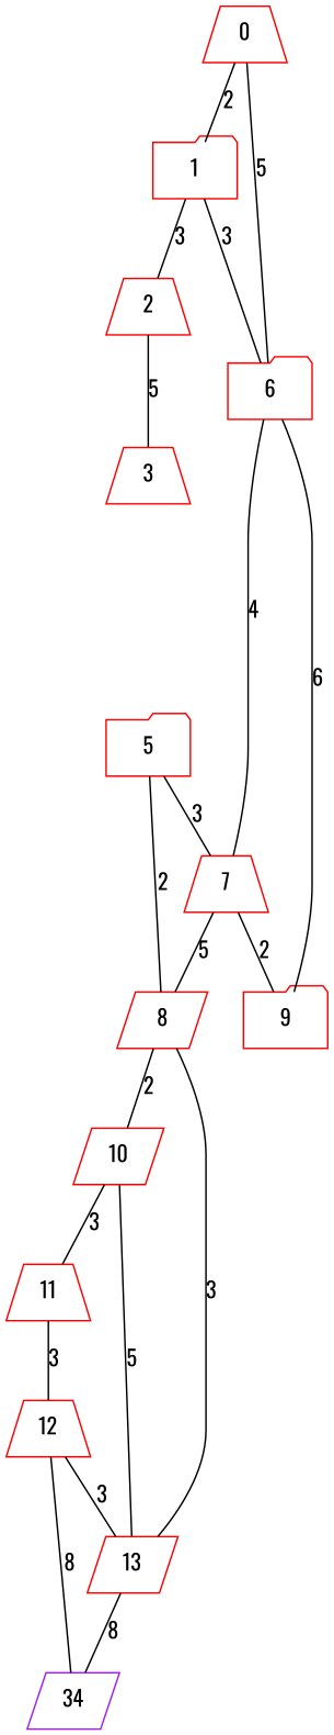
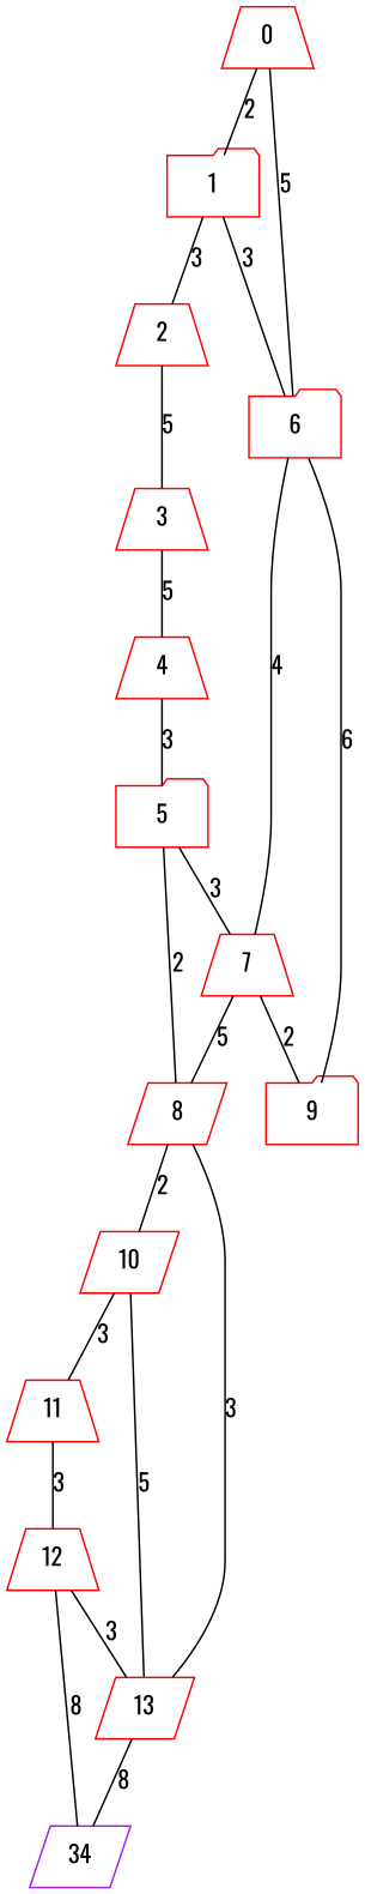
  graph {
    fontname=Oswald
    node [color=red fontname=Oswald shape=trapezium weight=1]
    edge [fontname=Oswald]
    1 [shape=folder]
    0
    6 [shape=folder]
    2
    7
    9 [shape=folder]
    3
+   4
    5 [shape=folder]
    8 [shape=parallelogram]
    10 [shape=parallelogram]
    13 [shape=parallelogram]
    11
    n14 [color=purple label=34 shape=parallelogram weight=4]
    12
    1 -- 6 [label=3]
    1 -- 2 [label=3]
    0 -- 1 [label=2]
    0 -- 6 [label=5]
    6 -- 7 [label=4]
    6 -- 9 [label=6]
    2 -- 3 [label=5]
    7 -- 9 [label=2]
    7 -- 8 [label=5]
+   3 -- 4 [label=5]
+   4 -- 5 [label=3]
    5 -- 7 [label=3]
    5 -- 8 [label=2]
    8 -- 10 [label=2]
    8 -- 13 [label=3]
    10 -- 13 [label=5]
    10 -- 11 [label=3]
    13 -- n14 [label=8]
    11 -- 12 [label=3]
    12 -- 13 [label=3]
    12 -- n14 [label=8]
  }
